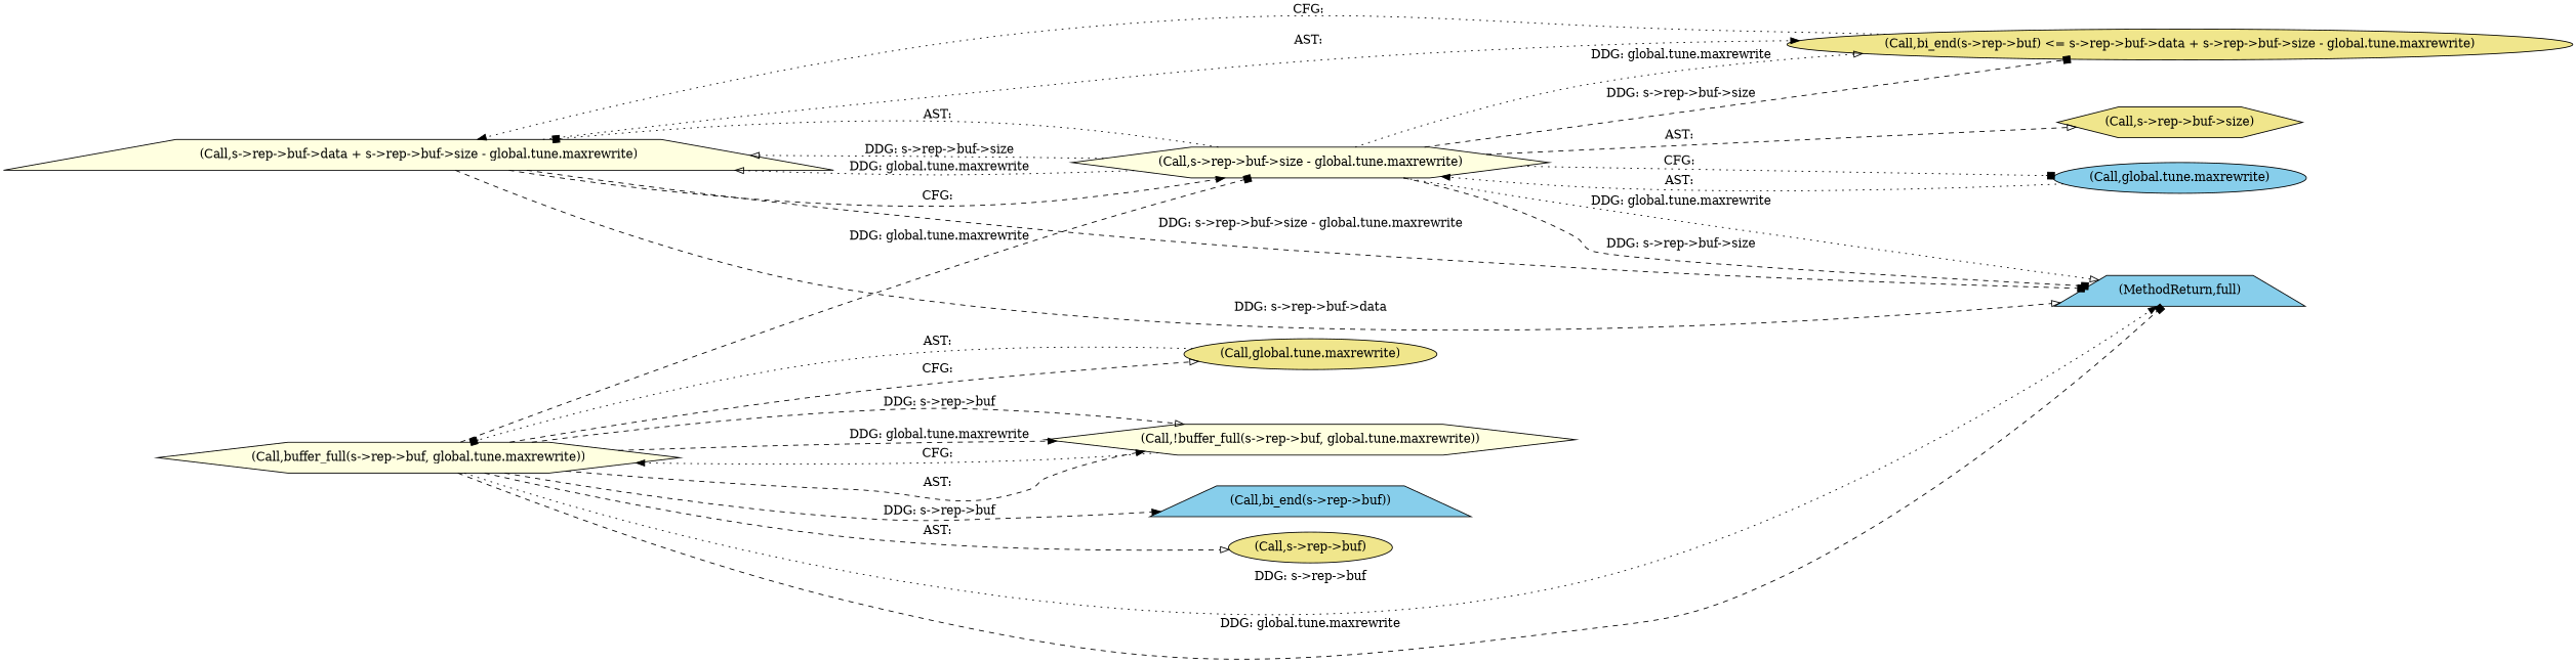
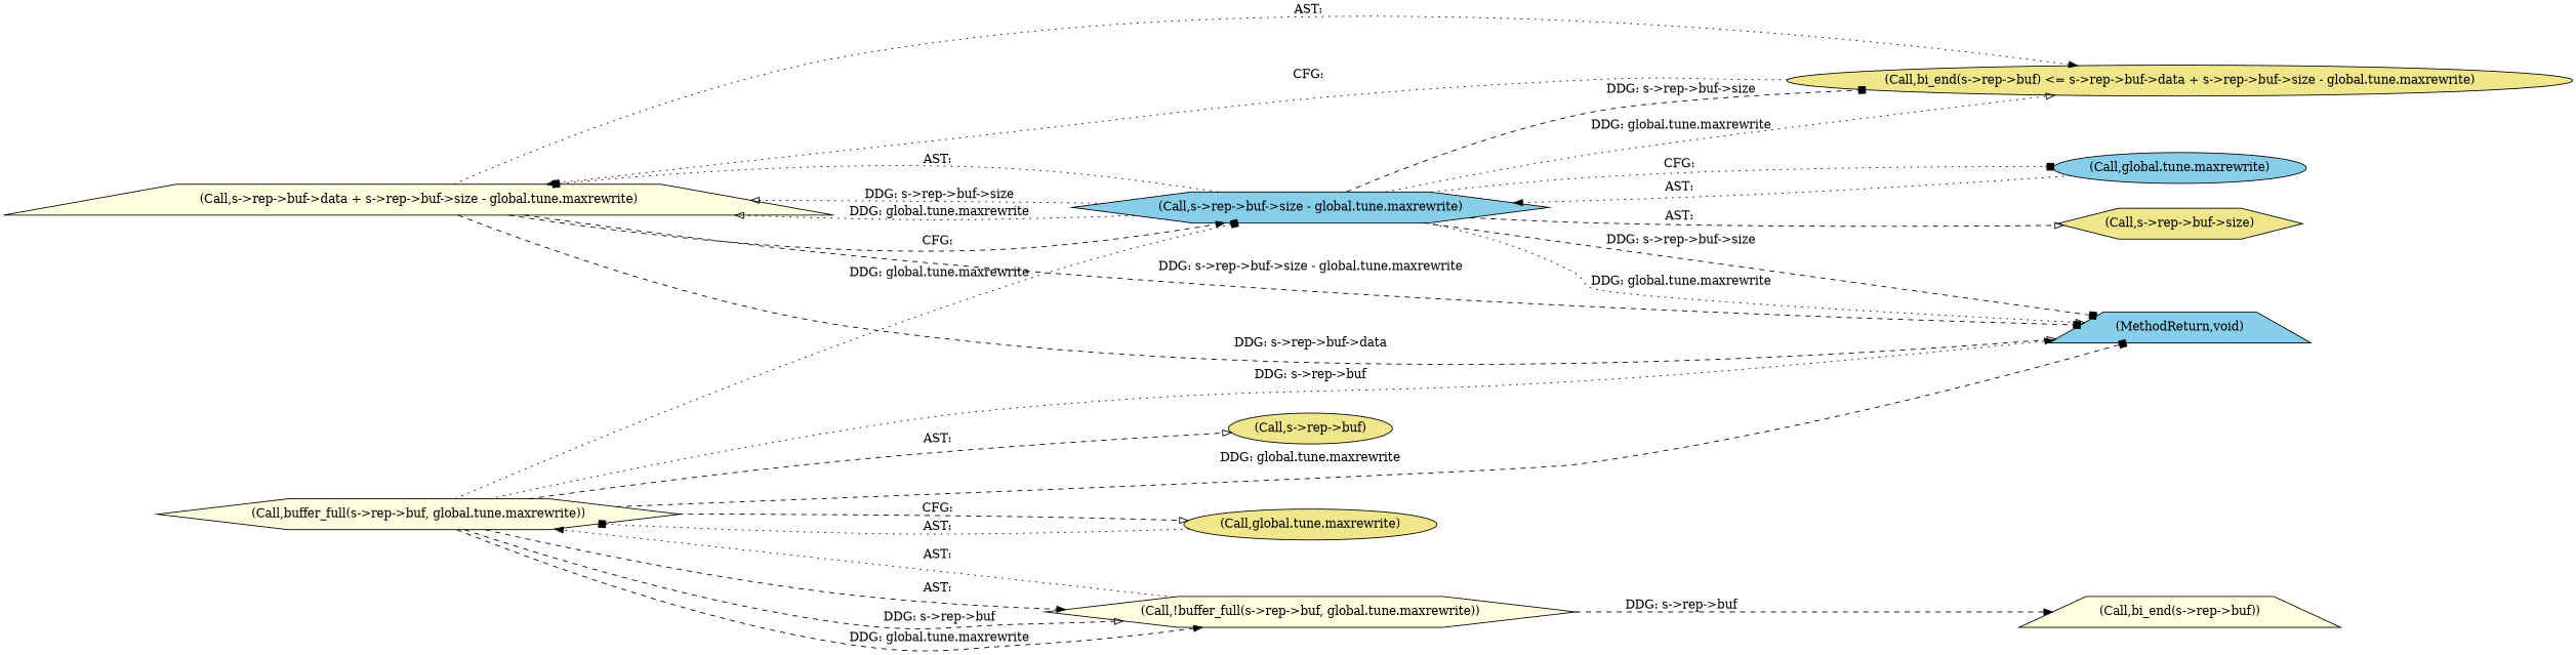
  digraph {
    fontname="DejaVu Serif"
    rankdir=LR
    node [fillcolor=lightyellow fontname="DejaVu Serif" shape=hexagon style=filled]
    edge [arrowhead=normal fontname="DejaVu Serif" style=dashed]
    n1 [label="(Call,s->rep->buf->data + s->rep->buf->size - global.tune.maxrewrite)" shape=trapezium]
-   n2 [label="(Call,s->rep->buf->size - global.tune.maxrewrite)"]
+   n2 [fillcolor=skyblue label="(Call,s->rep->buf->size - global.tune.maxrewrite)"]
    n3 [fillcolor=khaki label="(Call,bi_end(s->rep->buf) <= s->rep->buf->data + s->rep->buf->size - global.tune.maxrewrite)" shape=ellipse]
-   n4 [fillcolor=skyblue label="(MethodReturn,full)" shape=trapezium]
+   n4 [fillcolor=skyblue label="(MethodReturn,void)" shape=trapezium]
    n5 [fillcolor=skyblue label="(Call,global.tune.maxrewrite)" shape=ellipse]
    n6 [fillcolor=khaki label="(Call,s->rep->buf->size)"]
    n7 [label="(Call,buffer_full(s->rep->buf, global.tune.maxrewrite))"]
    n8 [fillcolor=khaki label="(Call,global.tune.maxrewrite)" shape=ellipse]
    n9 [label="(Call,!buffer_full(s->rep->buf, global.tune.maxrewrite))"]
-   n10 [fillcolor=skyblue label="(Call,bi_end(s->rep->buf))" shape=trapezium]
+   n10 [label="(Call,bi_end(s->rep->buf))" shape=trapezium]
    n11 [fillcolor=khaki label="(Call,s->rep->buf)" shape=ellipse]
    n1 -> n2 [label="CFG: "]
    n1 -> n3 [label="AST: " style=dotted]
    n1 -> n4 [arrowhead=box label="DDG: s->rep->buf->size - global.tune.maxrewrite"]
    n1 -> n4 [arrowhead=onormal label="DDG: s->rep->buf->data"]
    n2 -> n1 [arrowhead=box label="AST: " style=dotted]
    n2 -> n1 [arrowhead=onormal label="DDG: s->rep->buf->size" style=dotted]
    n2 -> n1 [arrowhead=onormal label="DDG: global.tune.maxrewrite" style=dotted]
    n2 -> n3 [arrowhead=box label="DDG: s->rep->buf->size"]
    n2 -> n3 [arrowhead=onormal label="DDG: global.tune.maxrewrite" style=dotted]
    n2 -> n4 [arrowhead=onormal label="DDG: global.tune.maxrewrite" style=dotted]
    n2 -> n4 [arrowhead=box label="DDG: s->rep->buf->size"]
    n2 -> n5 [arrowhead=box label="CFG: " style=dotted]
    n2 -> n6 [arrowhead=onormal label="AST: "]
    n3 -> n1 [label="CFG: " style=dotted]
    n5 -> n2 [label="AST: " style=dotted]
-   n7 -> n2 [arrowhead=box label="DDG: global.tune.maxrewrite"]
+   n7 -> n2 [arrowhead=box label="DDG: global.tune.maxrewrite" style=dotted]
    n7 -> n4 [label="DDG: s->rep->buf" style=dotted]
    n7 -> n4 [arrowhead=box label="DDG: global.tune.maxrewrite"]
    n7 -> n8 [arrowhead=onormal label="CFG: "]
    n7 -> n9 [label="AST: "]
    n7 -> n9 [arrowhead=onormal label="DDG: s->rep->buf"]
    n7 -> n9 [label="DDG: global.tune.maxrewrite"]
-   n7 -> n10 [label="DDG: s->rep->buf"]
+   n9 -> n10 [label="DDG: s->rep->buf"]
    n7 -> n11 [arrowhead=onormal label="AST: "]
    n8 -> n7 [arrowhead=box label="AST: " style=dotted]
-   n9 -> n7 [label="CFG: " style=dotted]
+   n9 -> n7 [label="AST: " style=dotted]
  }
